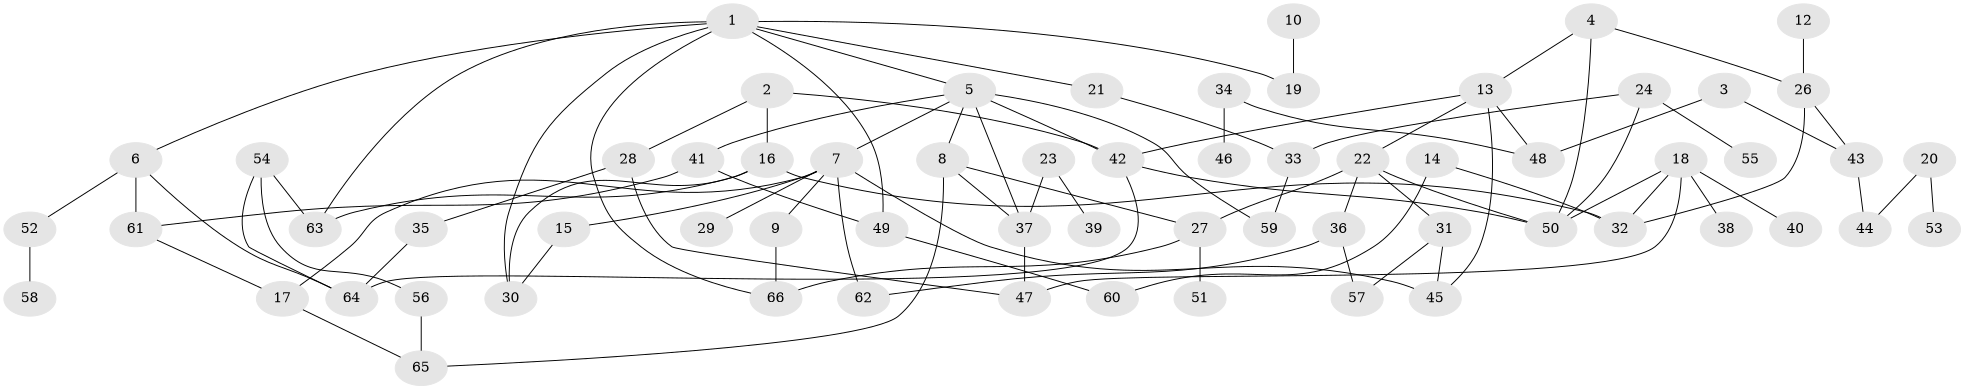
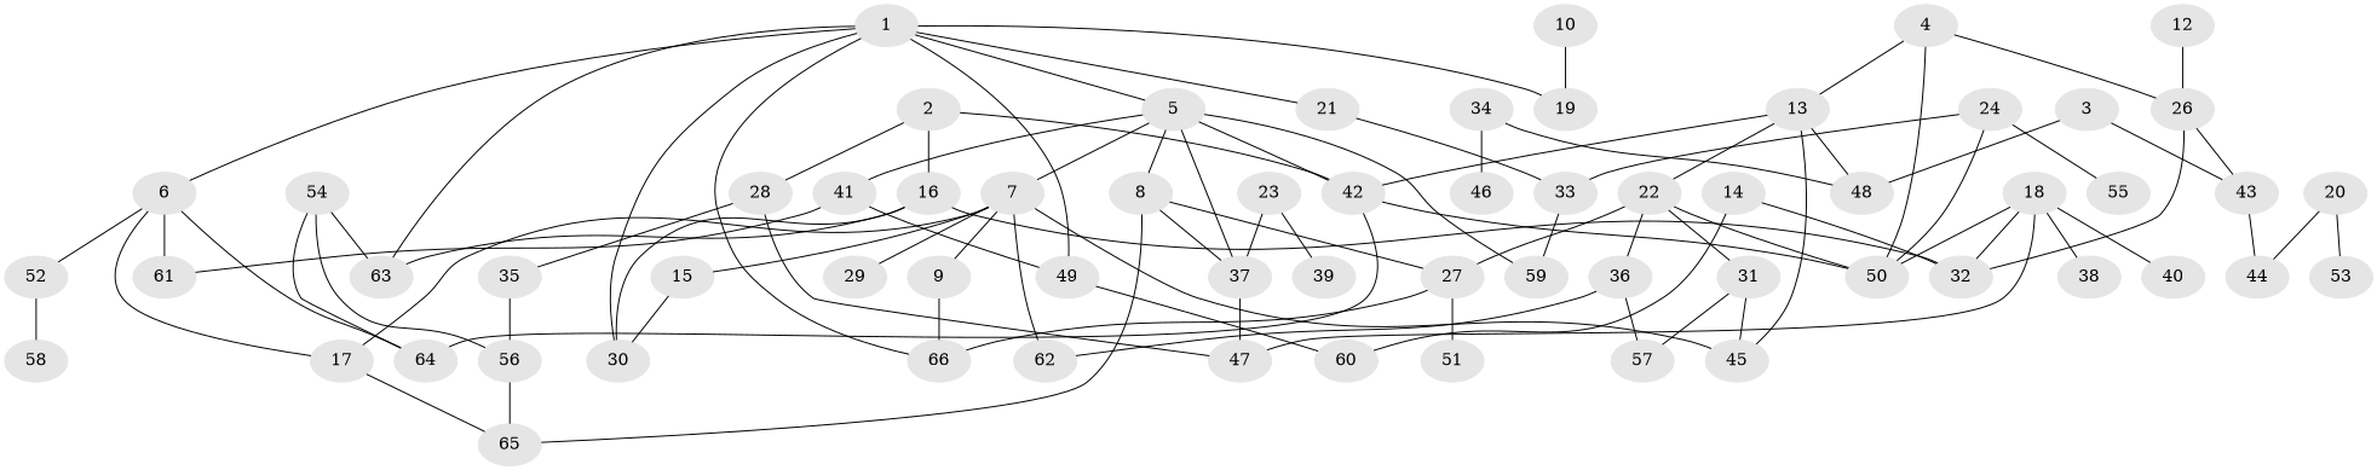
  graph {
    node [color=gray90 style=filled]
    edge [weight=1.0]
    1
    5
    6
    19
    21
    30
    49
    63
    66
    42
    7
    8
    37
    41
    59
    17
    52
    61
    64
    33
    60
    2
    16
    28
    32
    35
    56
    50
    3
    43
    48
    44
    4
    13
    26
    45
    22
    9
    15
    29
    62
    27
    65
    47
    58
    51
    10
    20
    53
    12
    31
    36
    14
    18
    38
    40
    57
    23
    39
    24
    55
    34
    46
    54
    1 -- 5
    1 -- 6
    1 -- 19
    1 -- 21
    1 -- 30
    1 -- 49
    1 -- 63
    1 -- 66
    5 -- 42 [weight=2.0]
    5 -- 7
    5 -- 8
    5 -- 37
    5 -- 41
    5 -- 59
-   61 -- 17
+   6 -- 17
    6 -- 52
    6 -- 61
    6 -- 64
    21 -- 33
    49 -- 60
    42 -- 64
    42 -- 50
    7 -- 17 [weight=2.0]
    7 -- 45 [weight=2.0]
    7 -- 9
    7 -- 15
    7 -- 29
    7 -- 62
    8 -- 37
    8 -- 27
    8 -- 65
    37 -- 47
    41 -- 49
    41 -- 61
    17 -- 65
    52 -- 58
    33 -- 59
    2 -- 42
    2 -- 16
    2 -- 28
    16 -- 30
    16 -- 63
    16 -- 32
    28 -- 35
    28 -- 47
-   35 -- 64
+   35 -- 56
    56 -- 65
    3 -- 43
    3 -- 48
    43 -- 44
    4 -- 50
    4 -- 13
    4 -- 26
    13 -- 42
    13 -- 48
    13 -- 45
    13 -- 22
    26 -- 32
    26 -- 43
    22 -- 50
    22 -- 27
    22 -- 31
    22 -- 36
    9 -- 66
    15 -- 30
    27 -- 66
    27 -- 51
    10 -- 19
    20 -- 44
    20 -- 53
    12 -- 26
    31 -- 45
    31 -- 57
    36 -- 62
    36 -- 57
    14 -- 60
    14 -- 32
    18 -- 32
    18 -- 50
    18 -- 47
    18 -- 38
    18 -- 40
    23 -- 37
    23 -- 39
    24 -- 33
    24 -- 50
    24 -- 55
    34 -- 48
    34 -- 46
    54 -- 63
    54 -- 64
    54 -- 56
  }
